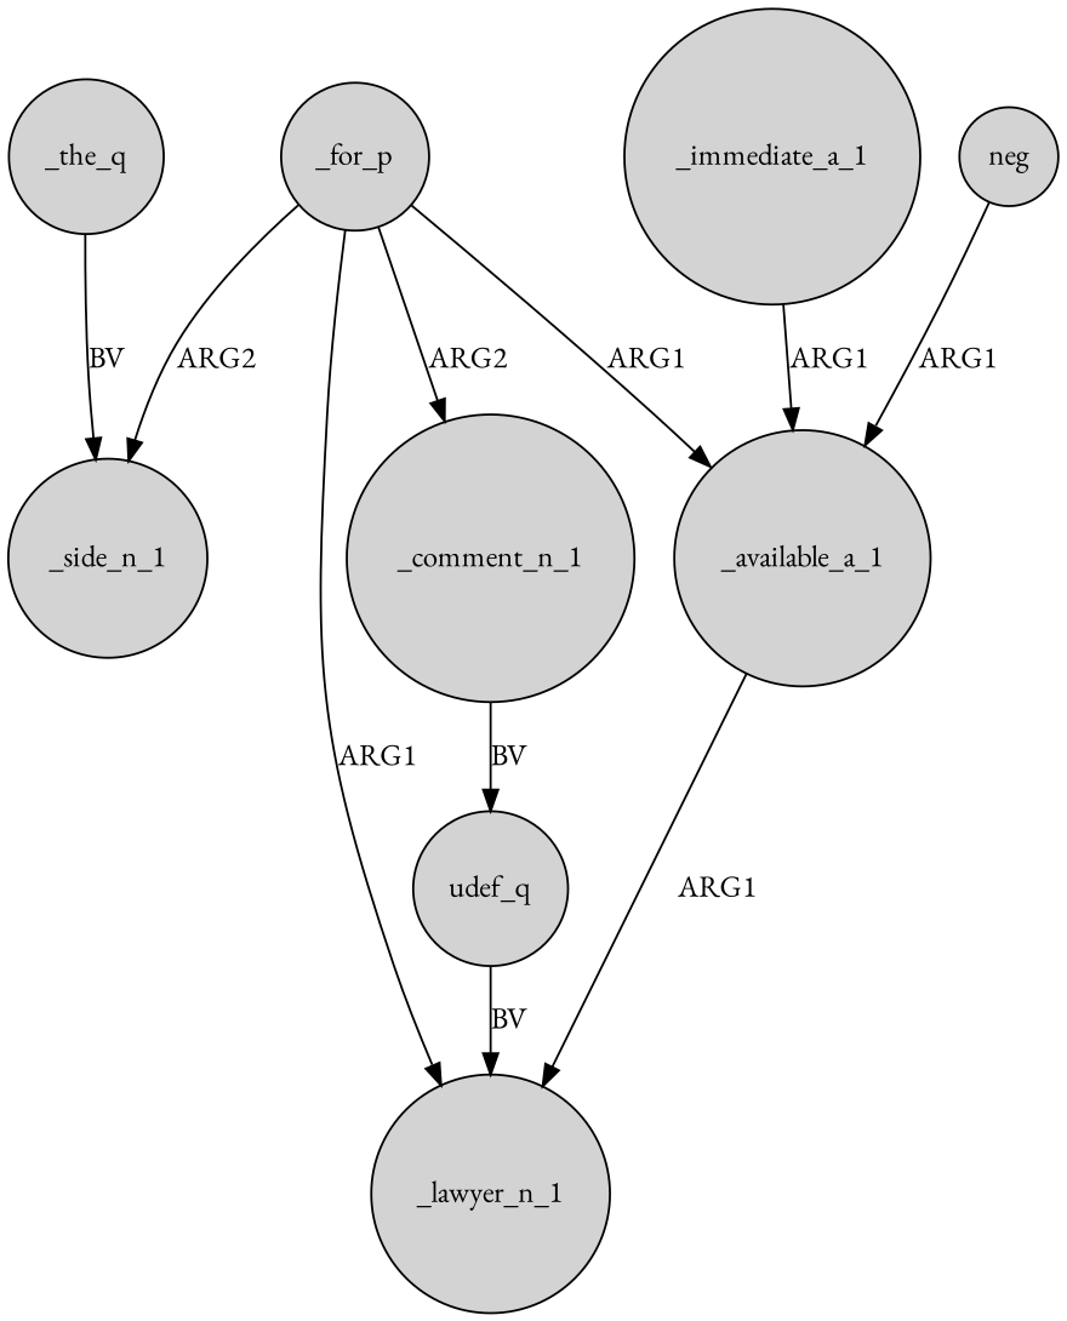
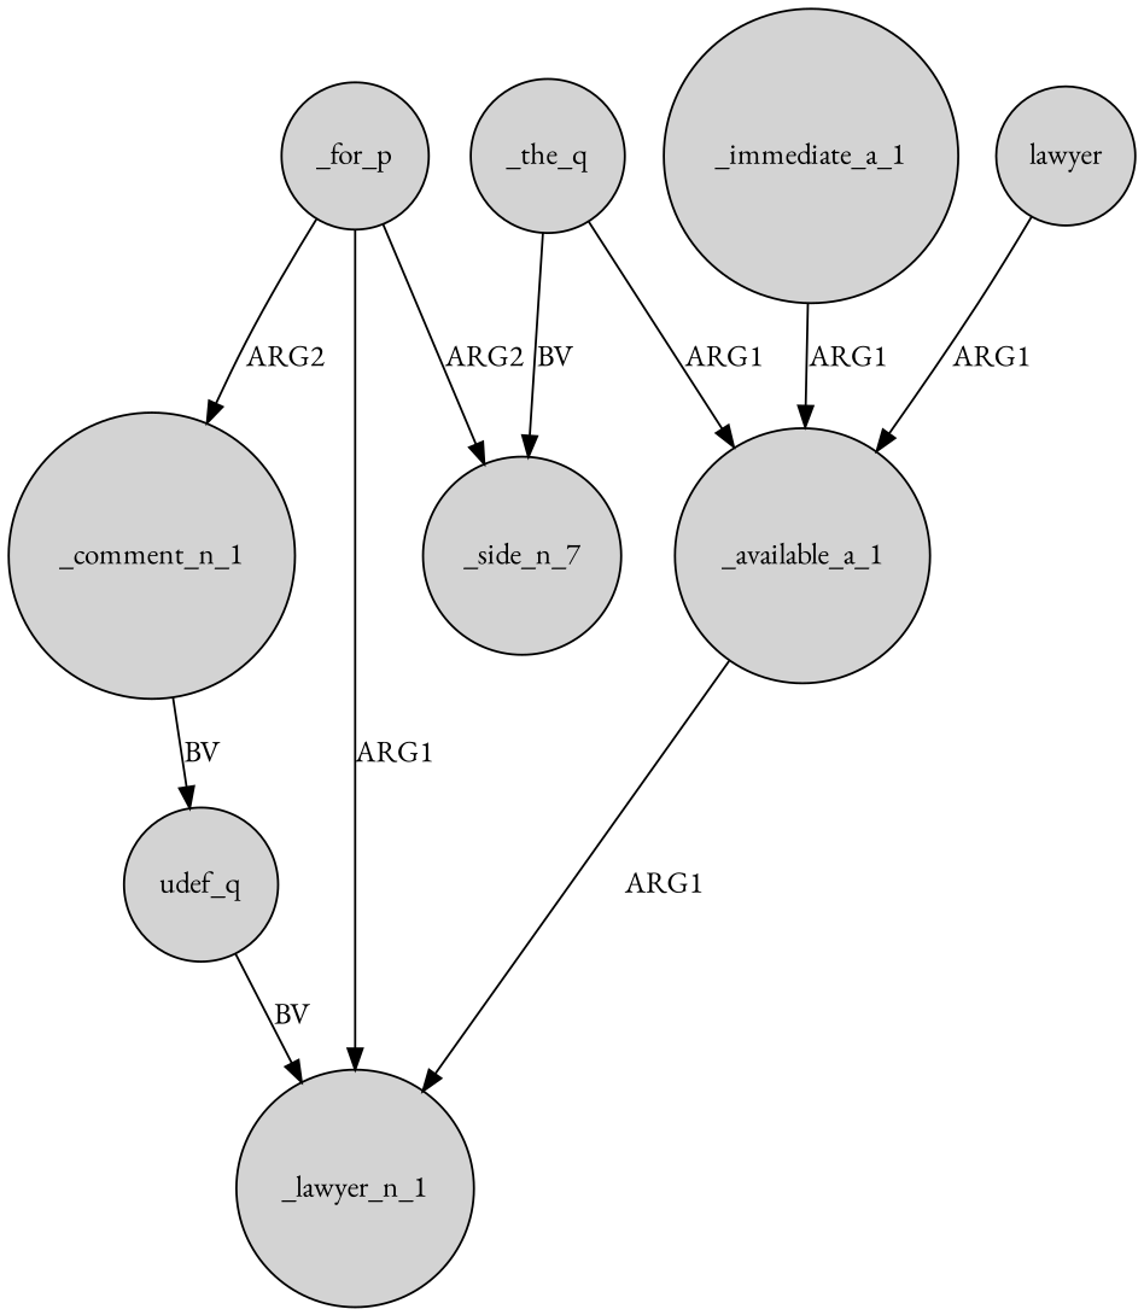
  digraph {
    fontname="EB Garamond"
    node [fontname="EB Garamond" shape=circle style=filled]
    edge [fontname="EB Garamond"]
    _for_p
-   _side_n_1
+   _side_n_1 [label=_side_n_7]
    _comment_n_1
    _lawyer_n_1
    _available_a_1
    udef_q
    _immediate_a_1
-   neg
+   neg [label=lawyer]
    _the_q
    _for_p -> _side_n_1 [label=ARG2]
    _for_p -> _comment_n_1 [label=ARG2]
    _for_p -> _lawyer_n_1 [label=ARG1]
-   _for_p -> _available_a_1 [label=ARG1]
+   _the_q -> _available_a_1 [label=ARG1]
    _comment_n_1 -> udef_q [label=BV]
    _available_a_1 -> _lawyer_n_1 [label=ARG1]
    udef_q -> _lawyer_n_1 [label=BV]
    _immediate_a_1 -> _available_a_1 [label=ARG1]
    neg -> _available_a_1 [label=ARG1]
    _the_q -> _side_n_1 [label=BV]
  }
